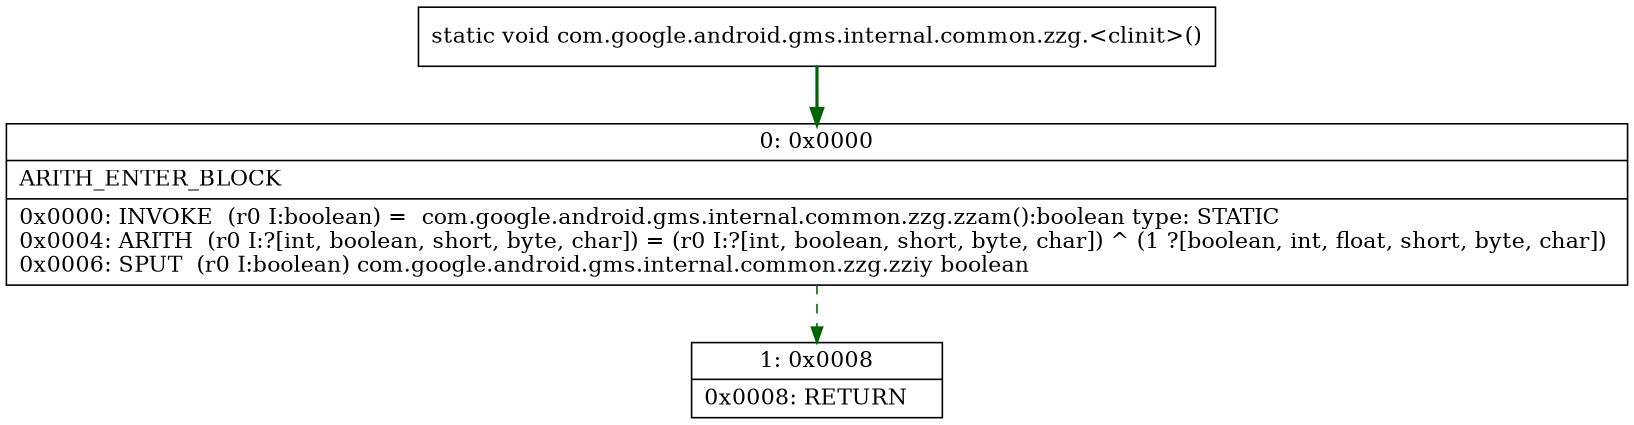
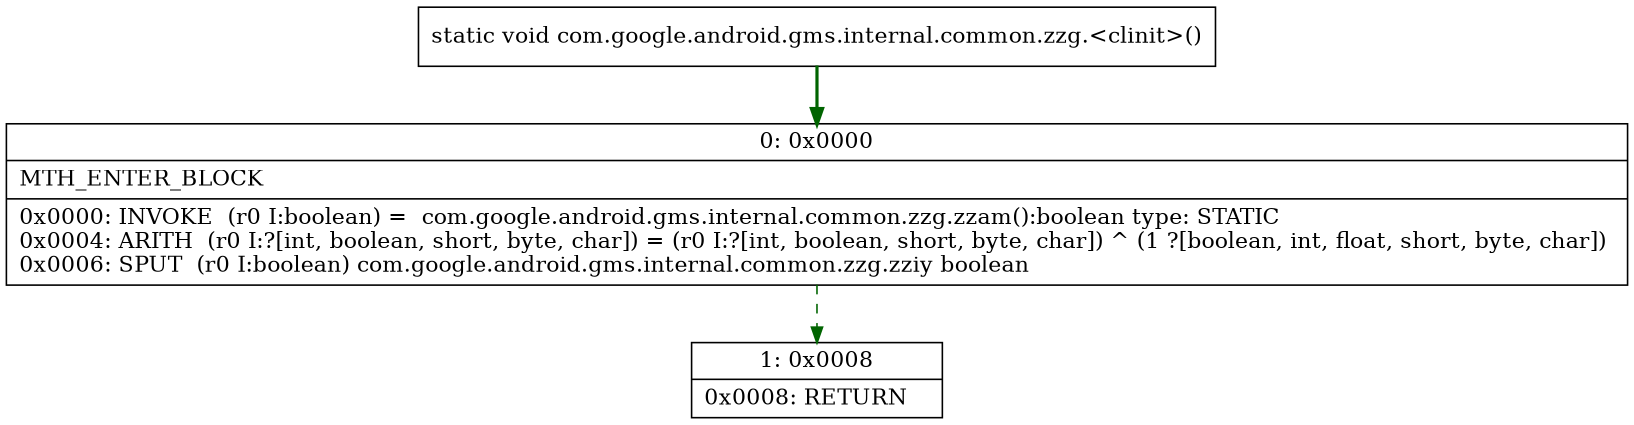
  digraph {
    node [shape=record]
    edge [color=darkgreen]
-   n1 [label="{0\:\ 0x0000|ARITH_ENTER_BLOCK\l|0x0000: INVOKE  (r0 I:boolean) =  com.google.android.gms.internal.common.zzg.zzam():boolean type: STATIC \l0x0004: ARITH  (r0 I:?[int, boolean, short, byte, char]) = (r0 I:?[int, boolean, short, byte, char]) ^ (1 ?[boolean, int, float, short, byte, char]) \l0x0006: SPUT  (r0 I:boolean) com.google.android.gms.internal.common.zzg.zziy boolean \l}"]
+   n1 [label="{0\:\ 0x0000|MTH_ENTER_BLOCK\l|0x0000: INVOKE  (r0 I:boolean) =  com.google.android.gms.internal.common.zzg.zzam():boolean type: STATIC \l0x0004: ARITH  (r0 I:?[int, boolean, short, byte, char]) = (r0 I:?[int, boolean, short, byte, char]) ^ (1 ?[boolean, int, float, short, byte, char]) \l0x0006: SPUT  (r0 I:boolean) com.google.android.gms.internal.common.zzg.zziy boolean \l}"]
    n2 [label="{1\:\ 0x0008|0x0008: RETURN   \l}"]
    n3 [label="{static void com.google.android.gms.internal.common.zzg.\<clinit\>() }"]
    n1 -> n2 [style=dashed]
    n3 -> n1 [style=bold]
  }
